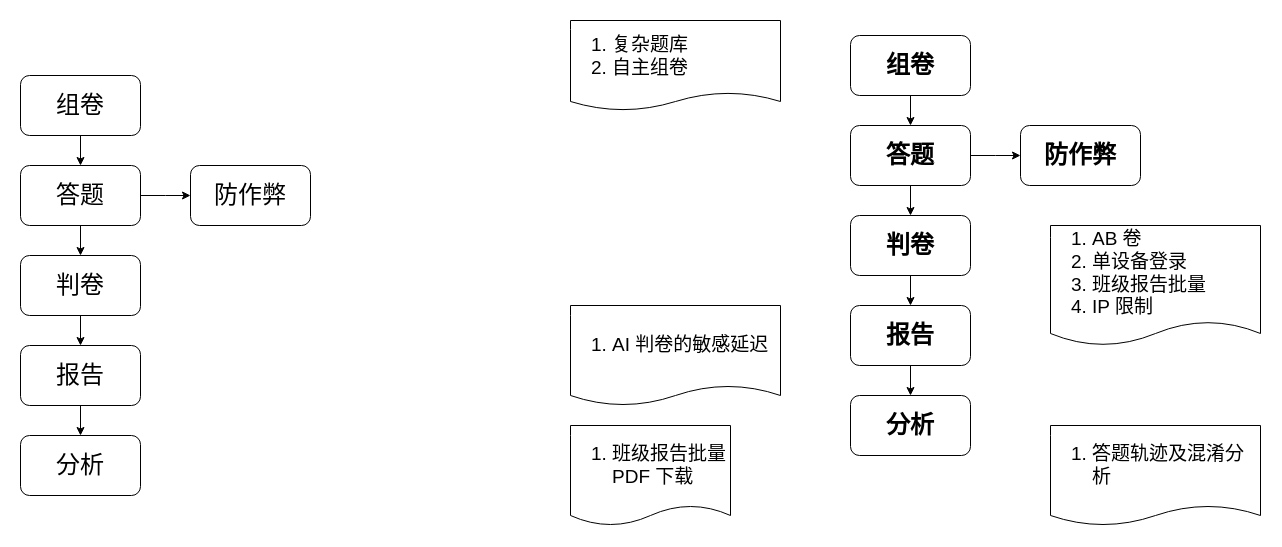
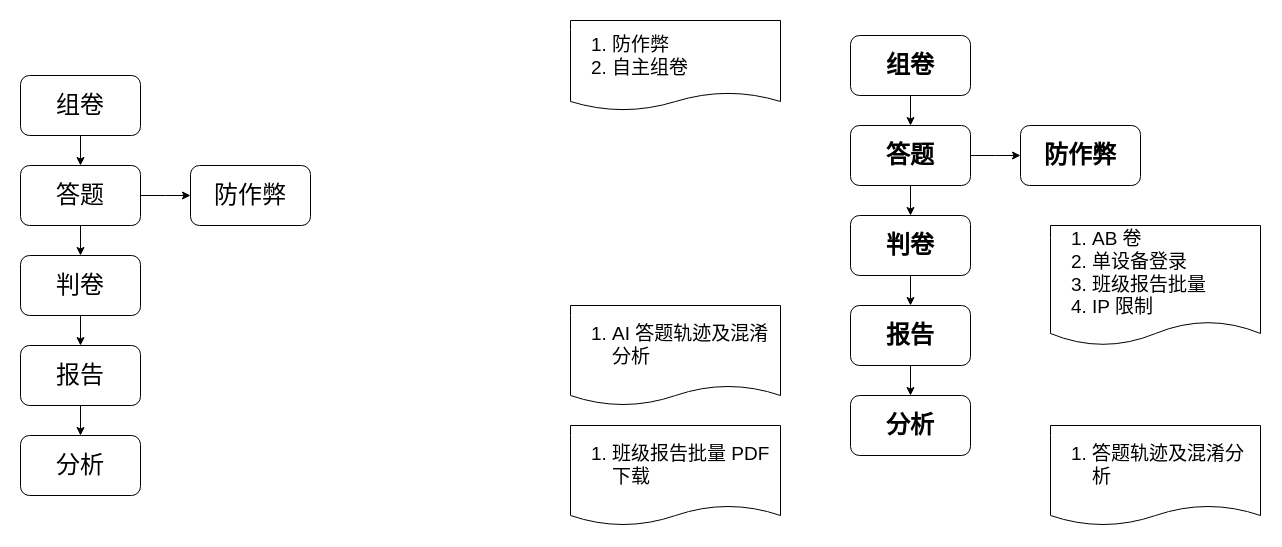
  <mxCell id="0" />
  <mxCell id="1" parent="0" />
  <mxCell id="2" style="edgeStyle=orthogonalEdgeStyle;rounded=0;orthogonalLoop=1;jettySize=auto;html=1;exitX=0.5;exitY=1;exitDx=0;exitDy=0;entryX=0.5;entryY=0;entryDx=0;entryDy=0;" parent="1" source="3" target="6" edge="1"><mxGeometry relative="1" as="geometry" /></mxCell>
  <mxCell id="3" value="&lt;font style=&quot;font-size: 24px&quot;&gt;组卷&lt;/font&gt;" style="rounded=1;whiteSpace=wrap;html=1;" parent="1" vertex="1"><mxGeometry x="20" y="75" width="120" height="60" as="geometry" /></mxCell>
  <mxCell id="4" style="edgeStyle=orthogonalEdgeStyle;rounded=0;orthogonalLoop=1;jettySize=auto;html=1;exitX=0.5;exitY=1;exitDx=0;exitDy=0;entryX=0.5;entryY=0;entryDx=0;entryDy=0;" parent="1" source="6" target="8" edge="1"><mxGeometry relative="1" as="geometry" /></mxCell>
  <mxCell id="5" style="edgeStyle=orthogonalEdgeStyle;rounded=0;orthogonalLoop=1;jettySize=auto;html=1;exitX=1;exitY=0.5;exitDx=0;exitDy=0;" parent="1" source="6" edge="1"><mxGeometry relative="1" as="geometry"><mxPoint x="190" y="195" as="targetPoint" /></mxGeometry></mxCell>
  <mxCell id="6" value="&lt;font style=&quot;font-size: 24px&quot;&gt;答题&lt;/font&gt;" style="rounded=1;whiteSpace=wrap;html=1;" parent="1" vertex="1"><mxGeometry x="20" y="165" width="120" height="60" as="geometry" /></mxCell>
  <mxCell id="7" style="edgeStyle=orthogonalEdgeStyle;rounded=0;orthogonalLoop=1;jettySize=auto;html=1;exitX=0.5;exitY=1;exitDx=0;exitDy=0;entryX=0.5;entryY=0;entryDx=0;entryDy=0;" parent="1" source="8" target="10" edge="1"><mxGeometry relative="1" as="geometry" /></mxCell>
  <mxCell id="8" value="&lt;font style=&quot;font-size: 24px&quot;&gt;判卷&lt;/font&gt;" style="rounded=1;whiteSpace=wrap;html=1;" parent="1" vertex="1"><mxGeometry x="20" y="255" width="120" height="60" as="geometry" /></mxCell>
  <mxCell id="9" style="edgeStyle=orthogonalEdgeStyle;rounded=0;orthogonalLoop=1;jettySize=auto;html=1;exitX=0.5;exitY=1;exitDx=0;exitDy=0;entryX=0.5;entryY=0;entryDx=0;entryDy=0;" parent="1" source="10" target="11" edge="1"><mxGeometry relative="1" as="geometry" /></mxCell>
  <mxCell id="10" value="&lt;font style=&quot;font-size: 24px&quot;&gt;报告&lt;/font&gt;" style="rounded=1;whiteSpace=wrap;html=1;" parent="1" vertex="1"><mxGeometry x="20" y="345" width="120" height="60" as="geometry" /></mxCell>
  <mxCell id="11" value="&lt;font style=&quot;font-size: 24px&quot;&gt;分析&lt;/font&gt;" style="rounded=1;whiteSpace=wrap;html=1;" parent="1" vertex="1"><mxGeometry x="20" y="435" width="120" height="60" as="geometry" /></mxCell>
  <mxCell id="12" value="&lt;font style=&quot;font-size: 24px&quot;&gt;防作弊&lt;/font&gt;" style="rounded=1;whiteSpace=wrap;html=1;" parent="1" vertex="1"><mxGeometry x="190" y="165" width="120" height="60" as="geometry" /></mxCell>
  <mxCell id="13" style="edgeStyle=orthogonalEdgeStyle;rounded=0;orthogonalLoop=1;jettySize=auto;html=1;exitX=0.5;exitY=1;exitDx=0;exitDy=0;entryX=0.5;entryY=0;entryDx=0;entryDy=0;fontStyle=1" parent="1" source="14" target="17" edge="1"><mxGeometry relative="1" as="geometry" /></mxCell>
  <mxCell id="14" value="&lt;font style=&quot;font-size: 24px&quot;&gt;组卷&lt;/font&gt;" style="rounded=1;whiteSpace=wrap;html=1;fontStyle=1" parent="1" vertex="1"><mxGeometry x="850" y="35" width="120" height="60" as="geometry" /></mxCell>
  <mxCell id="15" style="edgeStyle=orthogonalEdgeStyle;rounded=0;orthogonalLoop=1;jettySize=auto;html=1;exitX=0.5;exitY=1;exitDx=0;exitDy=0;entryX=0.5;entryY=0;entryDx=0;entryDy=0;fontStyle=1" parent="1" source="17" target="19" edge="1"><mxGeometry relative="1" as="geometry" /></mxCell>
  <mxCell id="16" style="edgeStyle=orthogonalEdgeStyle;rounded=0;orthogonalLoop=1;jettySize=auto;html=1;exitX=1;exitY=0.5;exitDx=0;exitDy=0;fontStyle=1" parent="1" source="17" edge="1"><mxGeometry relative="1" as="geometry"><mxPoint x="1020" y="155" as="targetPoint" /></mxGeometry></mxCell>
  <mxCell id="17" value="&lt;font style=&quot;font-size: 24px&quot;&gt;答题&lt;/font&gt;" style="rounded=1;whiteSpace=wrap;html=1;fontStyle=1" parent="1" vertex="1"><mxGeometry x="850" y="125" width="120" height="60" as="geometry" /></mxCell>
  <mxCell id="18" style="edgeStyle=orthogonalEdgeStyle;rounded=0;orthogonalLoop=1;jettySize=auto;html=1;exitX=0.5;exitY=1;exitDx=0;exitDy=0;entryX=0.5;entryY=0;entryDx=0;entryDy=0;fontStyle=1" parent="1" source="19" target="21" edge="1"><mxGeometry relative="1" as="geometry" /></mxCell>
  <mxCell id="19" value="&lt;font style=&quot;font-size: 24px&quot;&gt;判卷&lt;/font&gt;" style="rounded=1;whiteSpace=wrap;html=1;fontStyle=1" parent="1" vertex="1"><mxGeometry x="850" y="215" width="120" height="60" as="geometry" /></mxCell>
  <mxCell id="20" style="edgeStyle=orthogonalEdgeStyle;rounded=0;orthogonalLoop=1;jettySize=auto;html=1;exitX=0.5;exitY=1;exitDx=0;exitDy=0;entryX=0.5;entryY=0;entryDx=0;entryDy=0;fontStyle=1" parent="1" source="21" target="22" edge="1"><mxGeometry relative="1" as="geometry" /></mxCell>
  <mxCell id="21" value="&lt;font style=&quot;font-size: 24px&quot;&gt;报告&lt;/font&gt;" style="rounded=1;whiteSpace=wrap;html=1;fontStyle=1" parent="1" vertex="1"><mxGeometry x="850" y="305" width="120" height="60" as="geometry" /></mxCell>
  <mxCell id="22" value="&lt;font style=&quot;font-size: 24px&quot;&gt;分析&lt;/font&gt;" style="rounded=1;whiteSpace=wrap;html=1;fontStyle=1" parent="1" vertex="1"><mxGeometry x="850" y="395" width="120" height="60" as="geometry" /></mxCell>
  <mxCell id="23" value="&lt;font style=&quot;font-size: 24px&quot;&gt;防作弊&lt;/font&gt;" style="rounded=1;whiteSpace=wrap;html=1;fontStyle=1" parent="1" vertex="1"><mxGeometry x="1020" y="125" width="120" height="60" as="geometry" /></mxCell>
- <mxCell id="24" value="&lt;ol&gt;&lt;li&gt;复杂题库&lt;/li&gt;&lt;li&gt;自主组卷&lt;/li&gt;&lt;/ol&gt;" style="shape=document;whiteSpace=wrap;html=1;boundedLbl=1;fontSize=19;align=left;size=0.2;" parent="1" vertex="1"><mxGeometry x="570" y="20" width="210" height="90" as="geometry" /></mxCell>
- <mxCell id="25" value="&lt;ol&gt;&lt;li&gt;AI 判卷的敏感延迟&lt;/li&gt;&lt;/ol&gt;" style="shape=document;whiteSpace=wrap;html=1;boundedLbl=1;fontSize=19;align=left;size=0.2;" parent="1" vertex="1"><mxGeometry x="570" y="305" width="210" height="100" as="geometry" /></mxCell>
- <mxCell id="26" value="&lt;ol&gt;&lt;li&gt;班级报告批量 PDF 下载&lt;/li&gt;&lt;/ol&gt;" style="shape=document;whiteSpace=wrap;html=1;boundedLbl=1;fontSize=19;align=left;size=0.2;" parent="1" vertex="1"><mxGeometry x="570" y="425" width="160" height="100" as="geometry" /></mxCell>
+ <mxCell id="24" value="&lt;ol&gt;&lt;li&gt;防作弊&lt;/li&gt;&lt;li&gt;自主组卷&lt;/li&gt;&lt;/ol&gt;" style="shape=document;whiteSpace=wrap;html=1;boundedLbl=1;fontSize=19;align=left;size=0.2;" parent="1" vertex="1"><mxGeometry x="570" y="20" width="210" height="90" as="geometry" /></mxCell>
+ <mxCell id="25" value="&lt;ol&gt;&lt;li&gt;AI 答题轨迹及混淆分析&lt;/li&gt;&lt;/ol&gt;" style="shape=document;whiteSpace=wrap;html=1;boundedLbl=1;fontSize=19;align=left;size=0.2;" parent="1" vertex="1"><mxGeometry x="570" y="305" width="210" height="100" as="geometry" /></mxCell>
+ <mxCell id="26" value="&lt;ol&gt;&lt;li&gt;班级报告批量 PDF 下载&lt;/li&gt;&lt;/ol&gt;" style="shape=document;whiteSpace=wrap;html=1;boundedLbl=1;fontSize=19;align=left;size=0.2;" parent="1" vertex="1"><mxGeometry x="570" y="425" width="210" height="100" as="geometry" /></mxCell>
  <mxCell id="27" value="&lt;ol&gt;&lt;li&gt;答题轨迹及混淆分析&lt;/li&gt;&lt;/ol&gt;" style="shape=document;whiteSpace=wrap;html=1;boundedLbl=1;fontSize=19;align=left;size=0.2;" parent="1" vertex="1"><mxGeometry x="1050" y="425" width="210" height="100" as="geometry" /></mxCell>
  <mxCell id="28" value="&lt;ol&gt;&lt;li&gt;AB 卷&lt;/li&gt;&lt;li&gt;单设备登录&lt;/li&gt;&lt;li&gt;班级报告批量&lt;/li&gt;&lt;li&gt;IP 限制&lt;/li&gt;&lt;/ol&gt;" style="shape=document;whiteSpace=wrap;html=1;boundedLbl=1;fontSize=19;align=left;size=0.2;" parent="1" vertex="1"><mxGeometry x="1050" y="225" width="210" height="120" as="geometry" /></mxCell>
